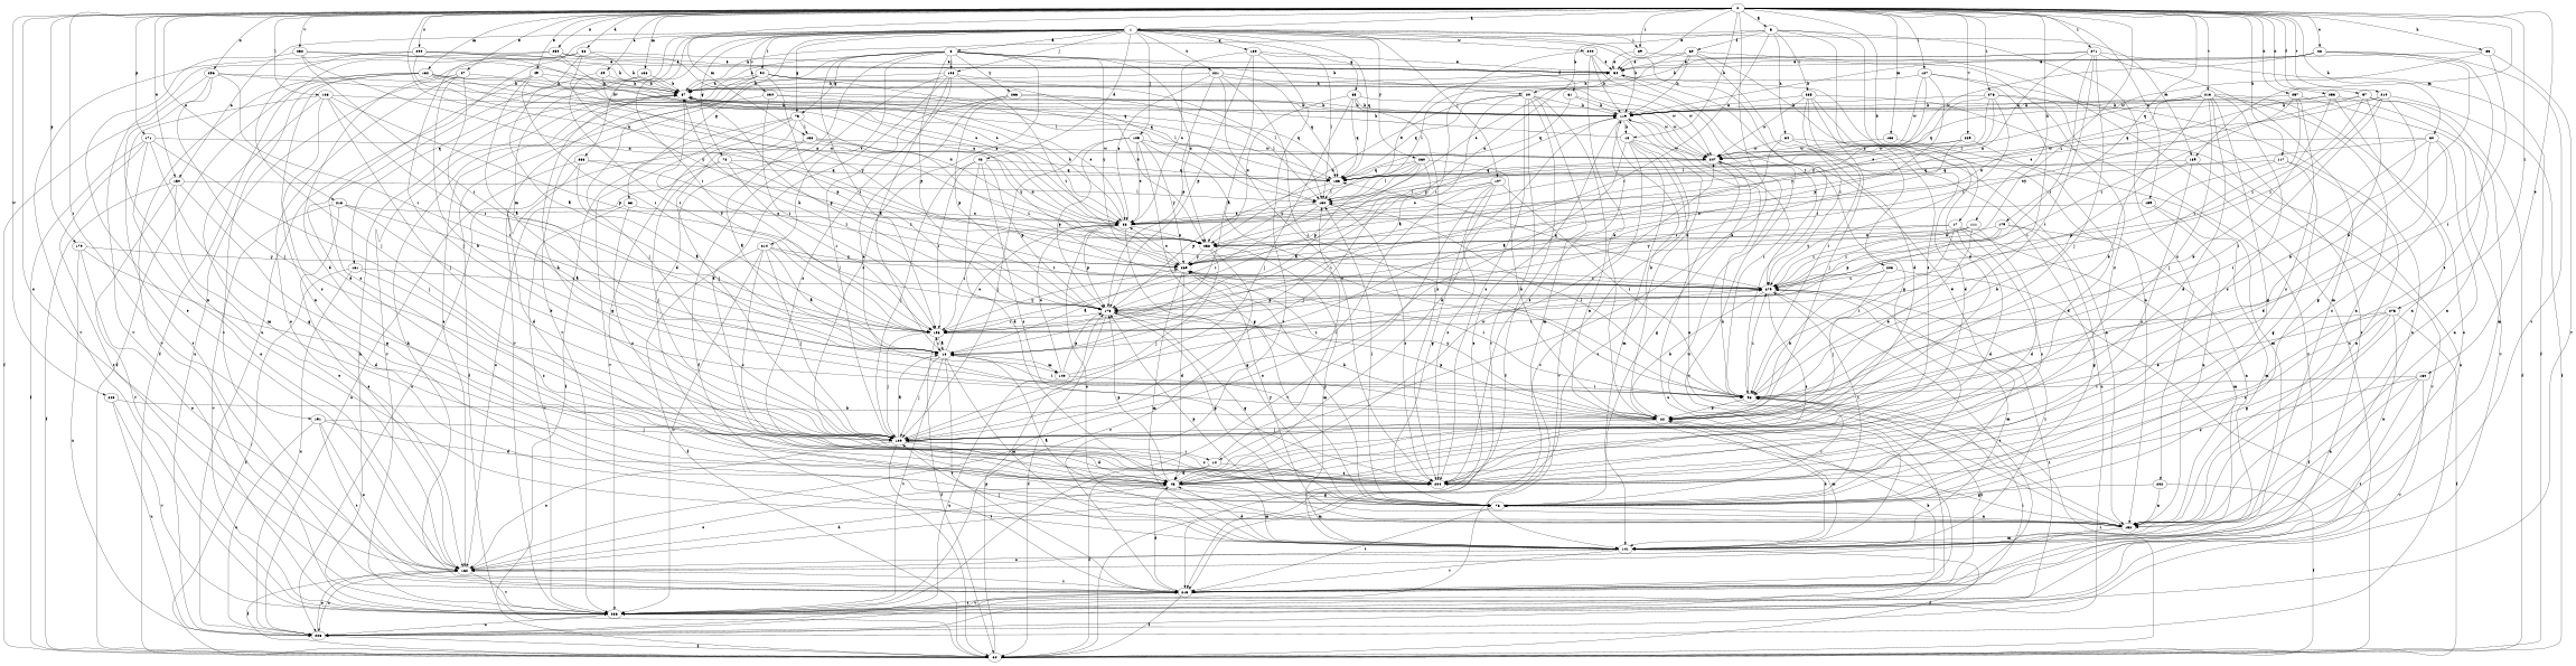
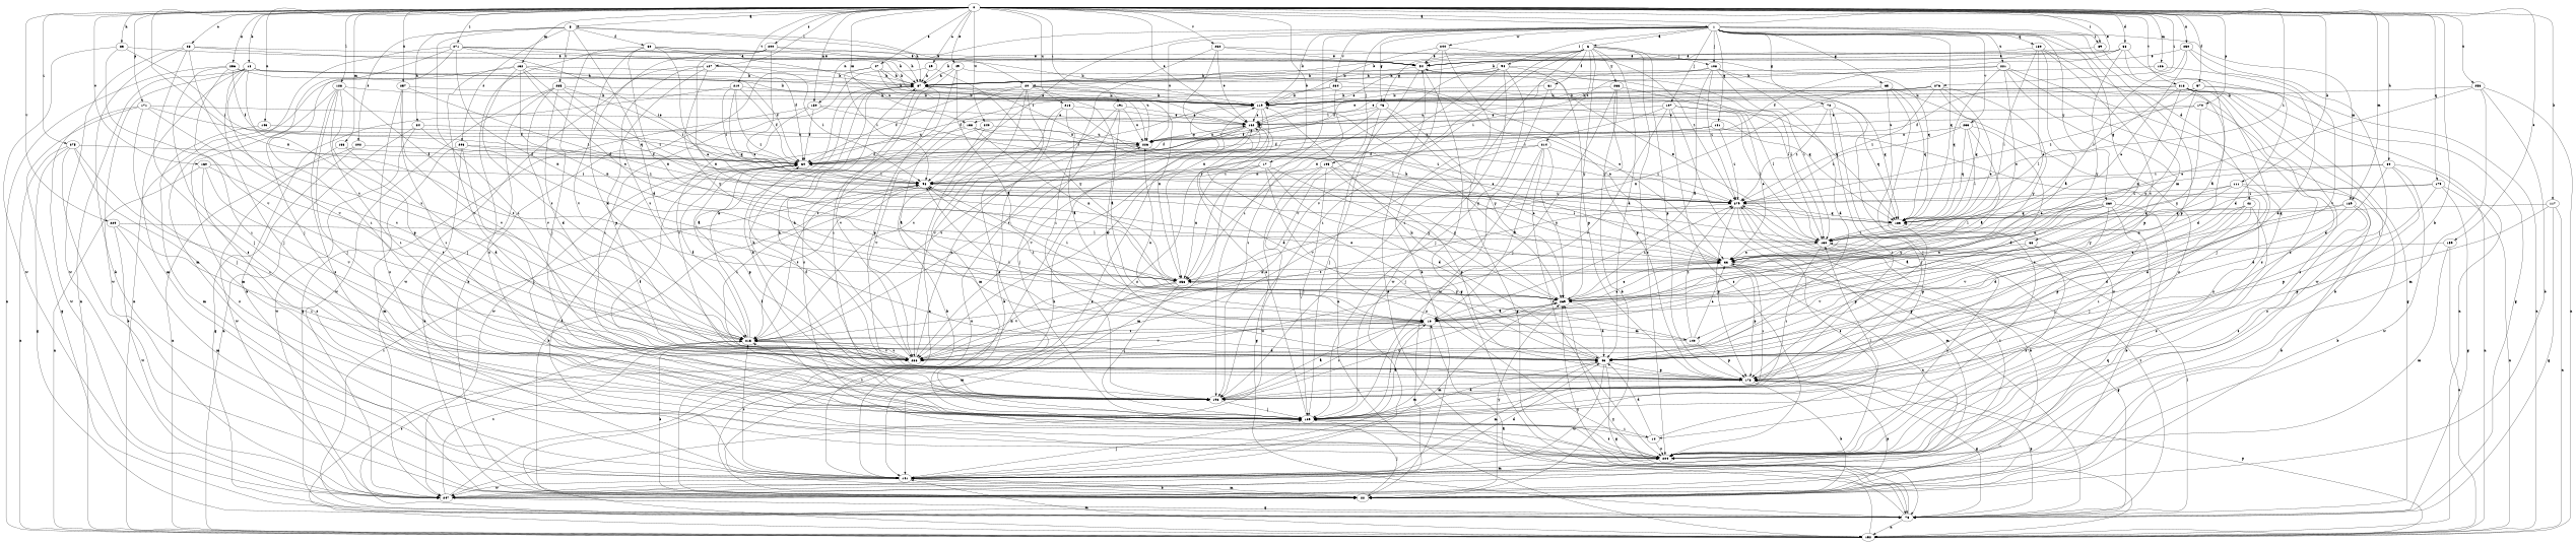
  strict digraph {
    0
    1
    5
    14
    17
    18
    28
    29
    38
    47
    49
    54
    57
    80
    83
    89
    111
    117
    127
    128
    132
    133
    136
    138
    139
+   143
    150
    159
    160
    162
    170
    171
    179
    191
    200
    210
    213
    218
    229
    232
    240
    250
    253
    256
    257
    258
    271
    275
    276
    279
    6
    42
    65
    68
    72
    75
    94
    98
    105
    107
    108
    119
    140
    180
    181
    183
    193
    221
    226
    233
    234
    244
    260
    20
    43
    60
    84
    87
    202
    203
    235
    204
    64
    130
    269
    141
    236
    109
    215
    152
    247
    22
    10
    33
    76
    173
    61
    214
    266
    0 -> 1 [label=a]
    0 -> 5 [label=a]
    0 -> 14 [label=b]
    0 -> 17 [label=b]
    0 -> 18 [label=b]
    0 -> 28 [label=c]
    0 -> 29 [label=c]
    0 -> 38 [label=d]
    0 -> 47 [label=e]
    0 -> 49 [label=e]
    0 -> 54 [label=e]
    0 -> 57 [label=f]
    0 -> 80 [label=h]
    0 -> 83 [label=h]
    0 -> 89 [label=i]
    0 -> 111 [label=k]
    0 -> 117 [label=k]
    0 -> 127 [label=l]
    0 -> 128 [label=l]
    0 -> 132 [label=m]
    0 -> 133 [label=m]
    0 -> 136 [label=m]
    0 -> 138 [label=m]
    0 -> 139 [label=m]
+   0 -> 143 [label=n]
    0 -> 150 [label=n]
    0 -> 159 [label=o]
    0 -> 160 [label=o]
    0 -> 162 [label=o]
    0 -> 170 [label=p]
    0 -> 171 [label=p]
    0 -> 179 [label=q]
    0 -> 191 [label=r]
    0 -> 200 [label=s]
    0 -> 210 [label=t]
    0 -> 213 [label=t]
    0 -> 218 [label=u]
    0 -> 229 [label=v]
    0 -> 232 [label=v]
    0 -> 240 [label=w]
    0 -> 250 [label=x]
    0 -> 253 [label=x]
    0 -> 256 [label=x]
    0 -> 257 [label=x]
    0 -> 258 [label=x]
    0 -> 271 [label=z]
    0 -> 275 [label=z]
    0 -> 276 [label=z]
    0 -> 279 [label=z]
    1 -> 89 [label=i]
    1 -> 139 [label=m]
    1 -> 150 [label=n]
    1 -> 6 [label=a]
    1 -> 42 [label=d]
    1 -> 65 [label=g]
    1 -> 68 [label=g]
    1 -> 72 [label=g]
    1 -> 75 [label=g]
    1 -> 94 [label=i]
    1 -> 98 [label=i]
    1 -> 105 [label=j]
    1 -> 107 [label=j]
    1 -> 108 [label=j]
    1 -> 119 [label=k]
    1 -> 140 [label=m]
    1 -> 180 [label=q]
    1 -> 181 [label=q]
    1 -> 183 [label=q]
    1 -> 193 [label=r]
    1 -> 221 [label=u]
    1 -> 226 [label=u]
    1 -> 233 [label=v]
    1 -> 234 [label=v]
    1 -> 244 [label=w]
    1 -> 260 [label=y]
    5 -> 193 [label=r]
    5 -> 20 [label=b]
    5 -> 43 [label=d]
    5 -> 60 [label=f]
    5 -> 84 [label=h]
    5 -> 87 [label=h]
    5 -> 202 [label=s]
    5 -> 203 [label=s]
    5 -> 235 [label=v]
    14 -> 43 [label=d]
    14 -> 204 [label=s]
    14 -> 64 [label=f]
    14 -> 130 [label=l]
    17 -> 258 [label=x]
    17 -> 98 [label=i]
    17 -> 43 [label=d]
    17 -> 204 [label=s]
    17 -> 269 [label=y]
    17 -> 141 [label=m]
-   119 -> 18 [label=k]
+   18 -> 119 [label=k]
    18 -> 87 [label=h]
    18 -> 141 [label=m]
    18 -> 236 [label=v]
    18 -> 109 [label=j]
    18 -> 215 [label=t]
    18 -> 152 [label=n]
    18 -> 247 [label=w]
    28 -> 54 [label=e]
    28 -> 119 [label=k]
    28 -> 204 [label=s]
    28 -> 215 [label=t]
    28 -> 247 [label=w]
    28 -> 22 [label=b]
    29 -> 193 [label=r]
    29 -> 87 [label=h]
    29 -> 269 [label=y]
    38 -> 54 [label=e]
    38 -> 43 [label=d]
    38 -> 87 [label=h]
    38 -> 64 [label=f]
    38 -> 269 [label=y]
    38 -> 10 [label=a]
    47 -> 162 [label=o]
    47 -> 98 [label=i]
    47 -> 226 [label=u]
    47 -> 87 [label=h]
    47 -> 22 [label=b]
    49 -> 193 [label=r]
    49 -> 87 [label=h]
    49 -> 204 [label=s]
    49 -> 10 [label=a]
    49 -> 33 [label=c]
    54 -> 87 [label=h]
    54 -> 130 [label=l]
    54 -> 152 [label=n]
    54 -> 76 [label=g]
    57 -> 279 [label=z]
    57 -> 119 [label=k]
    57 -> 64 [label=f]
    57 -> 269 [label=y]
    57 -> 152 [label=n]
    57 -> 76 [label=g]
    80 -> 98 [label=i]
    80 -> 43 [label=d]
    80 -> 204 [label=s]
    80 -> 152 [label=n]
    80 -> 247 [label=w]
    80 -> 33 [label=c]
    83 -> 54 [label=e]
    83 -> 98 [label=i]
    83 -> 236 [label=v]
    83 -> 247 [label=w]
    89 -> 54 [label=e]
    89 -> 204 [label=s]
    111 -> 258 [label=x]
    111 -> 279 [label=z]
    111 -> 43 [label=d]
    111 -> 269 [label=y]
    111 -> 22 [label=b]
    117 -> 183 [label=q]
    117 -> 152 [label=n]
    117 -> 76 [label=g]
    117 -> 173 [label=p]
    127 -> 98 [label=i]
    127 -> 87 [label=h]
    127 -> 269 [label=y]
    127 -> 215 [label=t]
    127 -> 247 [label=w]
    127 -> 173 [label=p]
    128 -> 119 [label=k]
    128 -> 193 [label=r]
    128 -> 204 [label=s]
    128 -> 141 [label=m]
    128 -> 109 [label=j]
    128 -> 215 [label=t]
    128 -> 173 [label=p]
    132 -> 258 [label=x]
    132 -> 183 [label=q]
    132 -> 87 [label=h]
    132 -> 64 [label=f]
    132 -> 236 [label=v]
    132 -> 215 [label=t]
    132 -> 152 [label=n]
    132 -> 33 [label=c]
    133 -> 43 [label=d]
+   133 -> 64 [label=f]
    133 -> 247 [label=w]
    136 -> 43 [label=d]
    136 -> 87 [label=h]
    138 -> 258 [label=x]
    138 -> 279 [label=z]
    138 -> 226 [label=u]
    138 -> 247 [label=w]
    138 -> 10 [label=a]
    139 -> 183 [label=q]
+   139 -> 43 [label=d]
    139 -> 204 [label=s]
    139 -> 236 [label=v]
    139 -> 22 [label=b]
+   143 -> 226 [label=u]
+   143 -> 141 [label=m]
    150 -> 162 [label=o]
    150 -> 64 [label=f]
    150 -> 130 [label=l]
    150 -> 236 [label=v]
    150 -> 76 [label=g]
    159 -> 141 [label=m]
    159 -> 152 [label=n]
    159 -> 33 [label=c]
    160 -> 98 [label=i]
    160 -> 204 [label=s]
    160 -> 236 [label=v]
    160 -> 215 [label=t]
    160 -> 152 [label=n]
    162 -> 226 [label=u]
    162 -> 43 [label=d]
    162 -> 64 [label=f]
    162 -> 236 [label=v]
    162 -> 215 [label=t]
    170 -> 162 [label=o]
    170 -> 226 [label=u]
    170 -> 43 [label=d]
    170 -> 269 [label=y]
    171 -> 162 [label=o]
    171 -> 64 [label=f]
    171 -> 109 [label=j]
    171 -> 215 [label=t]
    171 -> 247 [label=w]
    171 -> 76 [label=g]
    179 -> 258 [label=x]
    179 -> 279 [label=z]
    179 -> 152 [label=n]
    179 -> 76 [label=g]
    179 -> 173 [label=p]
    191 -> 162 [label=o]
    191 -> 226 [label=u]
    191 -> 43 [label=d]
    191 -> 109 [label=j]
    191 -> 215 [label=t]
    200 -> 54 [label=e]
    200 -> 258 [label=x]
    200 -> 87 [label=h]
    200 -> 236 [label=v]
    200 -> 109 [label=j]
    200 -> 33 [label=c]
    210 -> 279 [label=z]
    210 -> 98 [label=i]
    210 -> 119 [label=k]
    210 -> 183 [label=q]
    210 -> 64 [label=f]
    210 -> 22 [label=b]
    213 -> 162 [label=o]
    213 -> 258 [label=x]
    213 -> 119 [label=k]
    213 -> 43 [label=d]
    213 -> 204 [label=s]
    213 -> 130 [label=l]
    213 -> 109 [label=j]
    213 -> 152 [label=n]
    213 -> 22 [label=b]
    213 -> 76 [label=g]
    218 -> 162 [label=o]
    218 -> 236 [label=v]
    218 -> 22 [label=b]
    218 -> 10 [label=a]
    218 -> 33 [label=c]
    229 -> 193 [label=r]
    229 -> 130 [label=l]
    229 -> 141 [label=m]
    229 -> 247 [label=w]
    232 -> 54 [label=e]
    232 -> 162 [label=o]
    232 -> 258 [label=x]
    232 -> 183 [label=q]
    232 -> 193 [label=r]
    240 -> 226 [label=u]
    240 -> 236 [label=v]
    240 -> 22 [label=b]
    250 -> 54 [label=e]
    250 -> 130 [label=l]
    250 -> 236 [label=v]
    250 -> 109 [label=j]
    250 -> 33 [label=c]
    253 -> 119 [label=k]
    253 -> 141 [label=m]
    253 -> 152 [label=n]
    253 -> 22 [label=b]
    253 -> 33 [label=c]
    256 -> 119 [label=k]
    256 -> 193 [label=r]
    256 -> 87 [label=h]
    256 -> 64 [label=f]
    256 -> 109 [label=j]
    256 -> 152 [label=n]
    257 -> 279 [label=z]
    257 -> 119 [label=k]
    257 -> 193 [label=r]
    257 -> 204 [label=s]
    257 -> 236 [label=v]
    258 -> 269 [label=y]
    258 -> 141 [label=m]
    258 -> 236 [label=v]
    258 -> 109 [label=j]
    271 -> 54 [label=e]
    271 -> 258 [label=x]
    271 -> 98 [label=i]
    271 -> 193 [label=r]
    271 -> 87 [label=h]
    271 -> 64 [label=f]
    271 -> 141 [label=m]
    271 -> 109 [label=j]
    275 -> 193 [label=r]
    275 -> 204 [label=s]
    275 -> 64 [label=f]
    275 -> 152 [label=n]
    275 -> 22 [label=b]
    275 -> 76 [label=g]
    276 -> 162 [label=o]
    276 -> 279 [label=z]
    276 -> 119 [label=k]
    276 -> 183 [label=q]
    276 -> 226 [label=u]
    276 -> 269 [label=y]
    276 -> 33 [label=c]
    279 -> 183 [label=q]
    279 -> 204 [label=s]
    279 -> 141 [label=m]
    279 -> 215 [label=t]
    279 -> 22 [label=b]
    279 -> 173 [label=p]
    6 -> 258 [label=x]
    6 -> 75 [label=g]
    6 -> 108 [label=j]
    6 -> 193 [label=r]
    6 -> 20 [label=b]
    6 -> 43 [label=d]
    6 -> 87 [label=h]
    6 -> 204 [label=s]
    6 -> 269 [label=y]
    6 -> 236 [label=v]
    6 -> 173 [label=p]
    6 -> 61 [label=f]
    6 -> 214 [label=t]
    6 -> 266 [label=y]
    42 -> 183 [label=q]
    42 -> 193 [label=r]
    42 -> 43 [label=d]
    42 -> 204 [label=s]
    42 -> 109 [label=j]
    42 -> 173 [label=p]
    65 -> 258 [label=x]
    65 -> 119 [label=k]
    65 -> 183 [label=q]
    65 -> 204 [label=s]
    65 -> 109 [label=j]
    65 -> 247 [label=w]
    68 -> 204 [label=s]
    68 -> 236 [label=v]
    68 -> 33 [label=c]
    72 -> 162 [label=o]
    72 -> 279 [label=z]
    72 -> 183 [label=q]
    72 -> 193 [label=r]
    72 -> 109 [label=j]
    75 -> 138 [label=l]
    75 -> 64 [label=f]
    75 -> 269 [label=y]
    75 -> 236 [label=v]
    75 -> 109 [label=j]
    75 -> 76 [label=g]
    94 -> 162 [label=o]
    94 -> 258 [label=x]
    94 -> 87 [label=h]
    94 -> 130 [label=l]
    94 -> 236 [label=v]
    94 -> 109 [label=j]
    94 -> 247 [label=w]
    94 -> 173 [label=p]
    98 -> 279 [label=z]
    98 -> 130 [label=l]
    98 -> 215 [label=t]
    98 -> 22 [label=b]
    105 -> 98 [label=i]
    105 -> 269 [label=y]
    105 -> 109 [label=j]
    105 -> 247 [label=w]
    105 -> 33 [label=c]
    105 -> 76 [label=g]
    105 -> 173 [label=p]
    107 -> 162 [label=o]
    107 -> 98 [label=i]
    107 -> 204 [label=s]
    107 -> 130 [label=l]
    107 -> 236 [label=v]
    107 -> 33 [label=c]
    107 -> 76 [label=g]
    108 -> 279 [label=z]
    108 -> 43 [label=d]
    108 -> 87 [label=h]
    108 -> 204 [label=s]
    108 -> 64 [label=f]
    108 -> 130 [label=l]
    108 -> 10 [label=a]
    119 -> 162 [label=o]
    119 -> 98 [label=i]
    119 -> 204 [label=s]
    119 -> 269 [label=y]
    119 -> 215 [label=t]
    140 -> 279 [label=z]
    140 -> 98 [label=i]
    140 -> 226 [label=u]
    140 -> 33 [label=c]
    140 -> 173 [label=p]
    180 -> 54 [label=e]
    180 -> 130 [label=l]
    180 -> 215 [label=t]
    180 -> 10 [label=a]
    180 -> 33 [label=c]
    180 -> 173 [label=p]
    181 -> 279 [label=z]
    181 -> 226 [label=u]
    181 -> 204 [label=s]
    181 -> 64 [label=f]
    183 -> 130 [label=l]
    183 -> 173 [label=p]
-   193 -> 87 [label=f]
+   193 -> 87 [label=h]
    193 -> 64 [label=f]
    193 -> 269 [label=y]
    193 -> 109 [label=j]
    193 -> 10 [label=a]
    221 -> 98 [label=i]
    221 -> 183 [label=q]
    221 -> 87 [label=h]
    221 -> 204 [label=s]
    221 -> 247 [label=w]
    221 -> 33 [label=c]
    221 -> 173 [label=p]
    226 -> 162 [label=o]
    226 -> 279 [label=z]
    226 -> 64 [label=f]
    233 -> 279 [label=z]
    233 -> 183 [label=q]
    233 -> 226 [label=u]
    233 -> 43 [label=d]
+   233 -> 130 [label=l]
    233 -> 10 [label=a]
    234 -> 119 [label=k]
    234 -> 193 [label=r]
    234 -> 64 [label=f]
    234 -> 33 [label=c]
    244 -> 54 [label=e]
    244 -> 279 [label=z]
    244 -> 119 [label=k]
    244 -> 193 [label=r]
    244 -> 22 [label=b]
    260 -> 183 [label=q]
    260 -> 130 [label=l]
    260 -> 269 [label=y]
    260 -> 109 [label=j]
    260 -> 22 [label=b]
    260 -> 10 [label=a]
    260 -> 173 [label=p]
    20 -> 258 [label=x]
    20 -> 119 [label=k]
    20 -> 183 [label=q]
    20 -> 204 [label=s]
    20 -> 64 [label=f]
    20 -> 141 [label=m]
    20 -> 215 [label=t]
    20 -> 152 [label=n]
    20 -> 10 [label=a]
    43 -> 162 [label=o]
    43 -> 119 [label=k]
    43 -> 141 [label=m]
    43 -> 247 [label=w]
    43 -> 76 [label=g]
    43 -> 173 [label=p]
    60 -> 54 [label=e]
    60 -> 258 [label=x]
    60 -> 119 [label=k]
    60 -> 226 [label=u]
    60 -> 43 [label=d]
    60 -> 204 [label=s]
    60 -> 33 [label=c]
    84 -> 226 [label=u]
    84 -> 152 [label=n]
    84 -> 247 [label=w]
    84 -> 10 [label=a]
    87 -> 119 [label=k]
    87 -> 183 [label=q]
    87 -> 236 [label=v]
    87 -> 173 [label=p]
    202 -> 64 [label=f]
    202 -> 152 [label=n]
    202 -> 76 [label=g]
    203 -> 279 [label=z]
    203 -> 64 [label=f]
+   203 -> 141 [label=m]
    203 -> 109 [label=j]
    203 -> 22 [label=b]
    235 -> 279 [label=z]
    235 -> 98 [label=i]
    235 -> 119 [label=k]
    235 -> 43 [label=d]
    235 -> 236 [label=v]
    235 -> 109 [label=j]
    235 -> 247 [label=w]
    204 -> 141 [label=m]
    64 -> 98 [label=i]
    64 -> 173 [label=p]
    130 -> 54 [label=e]
    130 -> 193 [label=r]
    130 -> 204 [label=s]
    130 -> 33 [label=c]
    269 -> 279 [label=z]
    269 -> 98 [label=i]
    269 -> 43 [label=d]
    269 -> 141 [label=m]
    269 -> 10 [label=a]
    269 -> 33 [label=c]
    141 -> 162 [label=o]
    141 -> 279 [label=z]
    141 -> 43 [label=d]
    141 -> 64 [label=f]
    141 -> 109 [label=j]
    141 -> 215 [label=t]
    141 -> 247 [label=w]
    141 -> 22 [label=b]
    141 -> 33 [label=c]
    236 -> 98 [label=i]
    236 -> 226 [label=u]
    236 -> 87 [label=h]
    236 -> 215 [label=t]
    109 -> 14 [label=r]
    109 -> 162 [label=o]
    109 -> 43 [label=d]
    109 -> 87 [label=h]
    109 -> 204 [label=s]
    109 -> 215 [label=t]
    109 -> 10 [label=a]
    215 -> 43 [label=d]
    215 -> 87 [label=h]
    215 -> 64 [label=f]
    215 -> 236 [label=v]
    215 -> 22 [label=b]
    152 -> 119 [label=k]
    152 -> 269 [label=y]
    152 -> 141 [label=m]
    152 -> 10 [label=a]
    152 -> 173 [label=p]
    247 -> 183 [label=q]
    247 -> 226 [label=u]
    247 -> 215 [label=t]
    247 -> 76 [label=g]
    22 -> 119 [label=k]
    22 -> 269 [label=y]
    22 -> 141 [label=m]
    22 -> 109 [label=j]
    22 -> 173 [label=p]
    10 -> 98 [label=i]
    10 -> 140 [label=m]
    10 -> 193 [label=r]
    10 -> 141 [label=m]
    10 -> 236 [label=v]
    10 -> 109 [label=j]
    10 -> 215 [label=t]
    10 -> 33 [label=c]
    33 -> 258 [label=x]
    33 -> 193 [label=r]
    33 -> 87 [label=h]
    33 -> 76 [label=g]
    33 -> 173 [label=p]
    76 -> 54 [label=e]
    76 -> 279 [label=z]
    76 -> 98 [label=i]
    76 -> 130 [label=l]
    76 -> 269 [label=y]
    76 -> 215 [label=t]
    76 -> 152 [label=n]
    76 -> 173 [label=p]
    173 -> 193 [label=r]
    173 -> 87 [label=h]
    173 -> 64 [label=f]
    173 -> 22 [label=b]
    173 -> 76 [label=g]
    61 -> 119 [label=k]
    61 -> 183 [label=q]
    61 -> 247 [label=w]
    214 -> 279 [label=z]
    214 -> 204 [label=s]
    214 -> 64 [label=f]
    214 -> 269 [label=y]
    214 -> 236 [label=v]
    214 -> 109 [label=j]
    214 -> 10 [label=a]
    266 -> 119 [label=k]
    266 -> 130 [label=l]
    266 -> 109 [label=j]
    266 -> 22 [label=b]
    266 -> 173 [label=p]
  }
